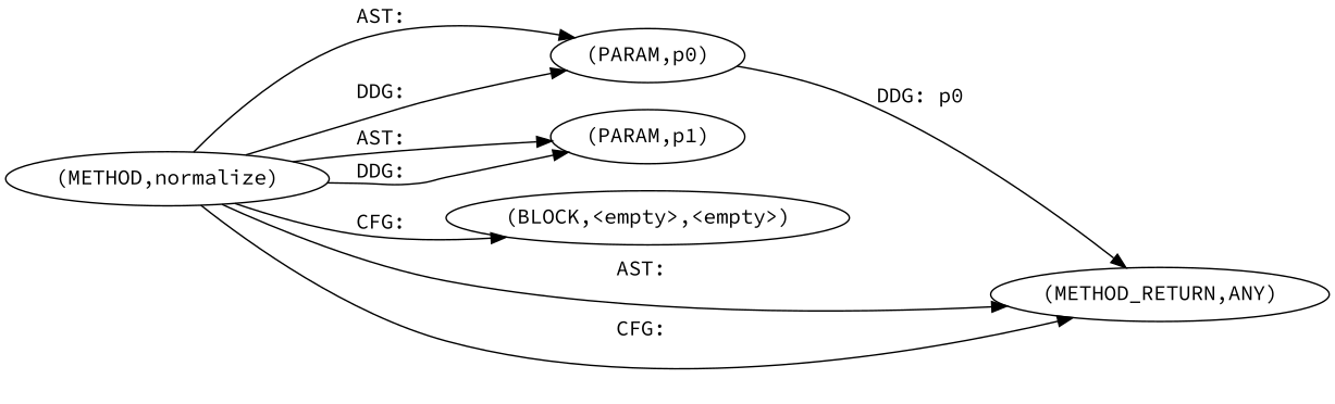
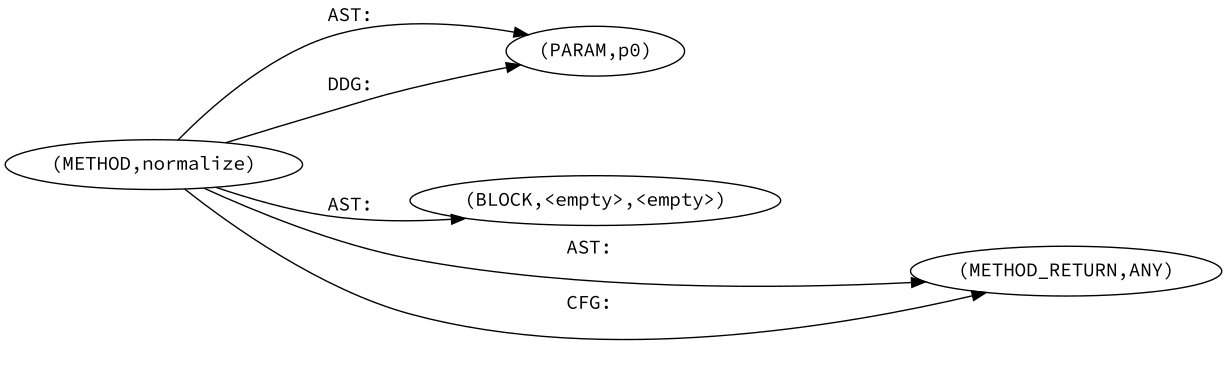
  digraph {
    fontname="Source Code Pro"
    rankdir=LR
    node [fontname="Source Code Pro"]
    edge [fontname="Source Code Pro"]
    n1 [label=<(METHOD,normalize)>]
    n2 [label=<(PARAM,p0)>]
-   n3 [label=<(PARAM,p1)>]
    n4 [label=<(BLOCK,&lt;empty&gt;,&lt;empty&gt;)>]
    n5 [label=<(METHOD_RETURN,ANY)>]
    n1 -> n2 [label="AST: "]
    n1 -> n2 [label="DDG: "]
-   n1 -> n3 [label="AST: "]
-   n1 -> n3 [label="DDG: "]
-   n1 -> n4 [label="CFG: "]
+   n1 -> n4 [label="AST: "]
    n1 -> n5 [label="AST: "]
    n1 -> n5 [label="CFG: "]
-   n2 -> n5 [label="DDG: p0"]
  }
